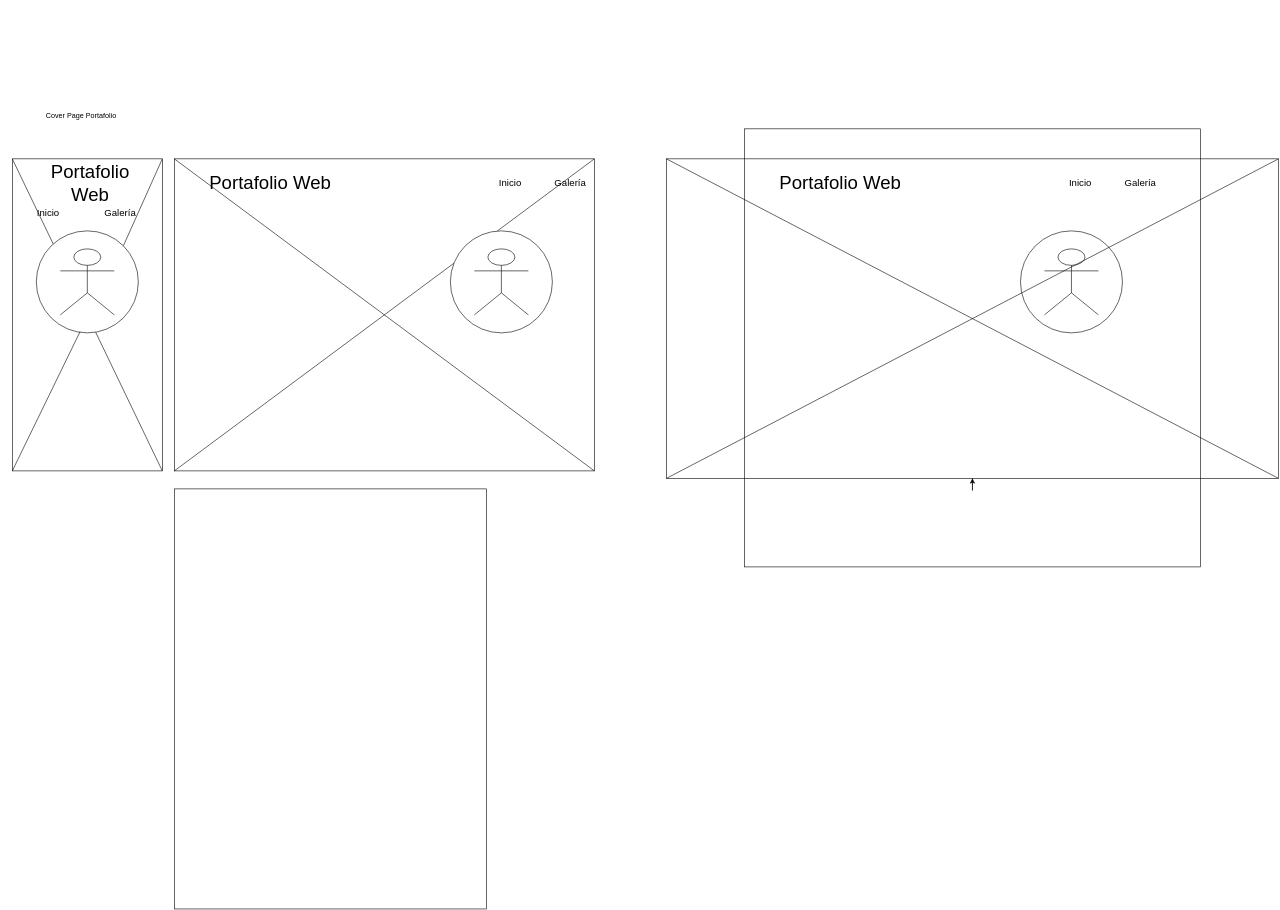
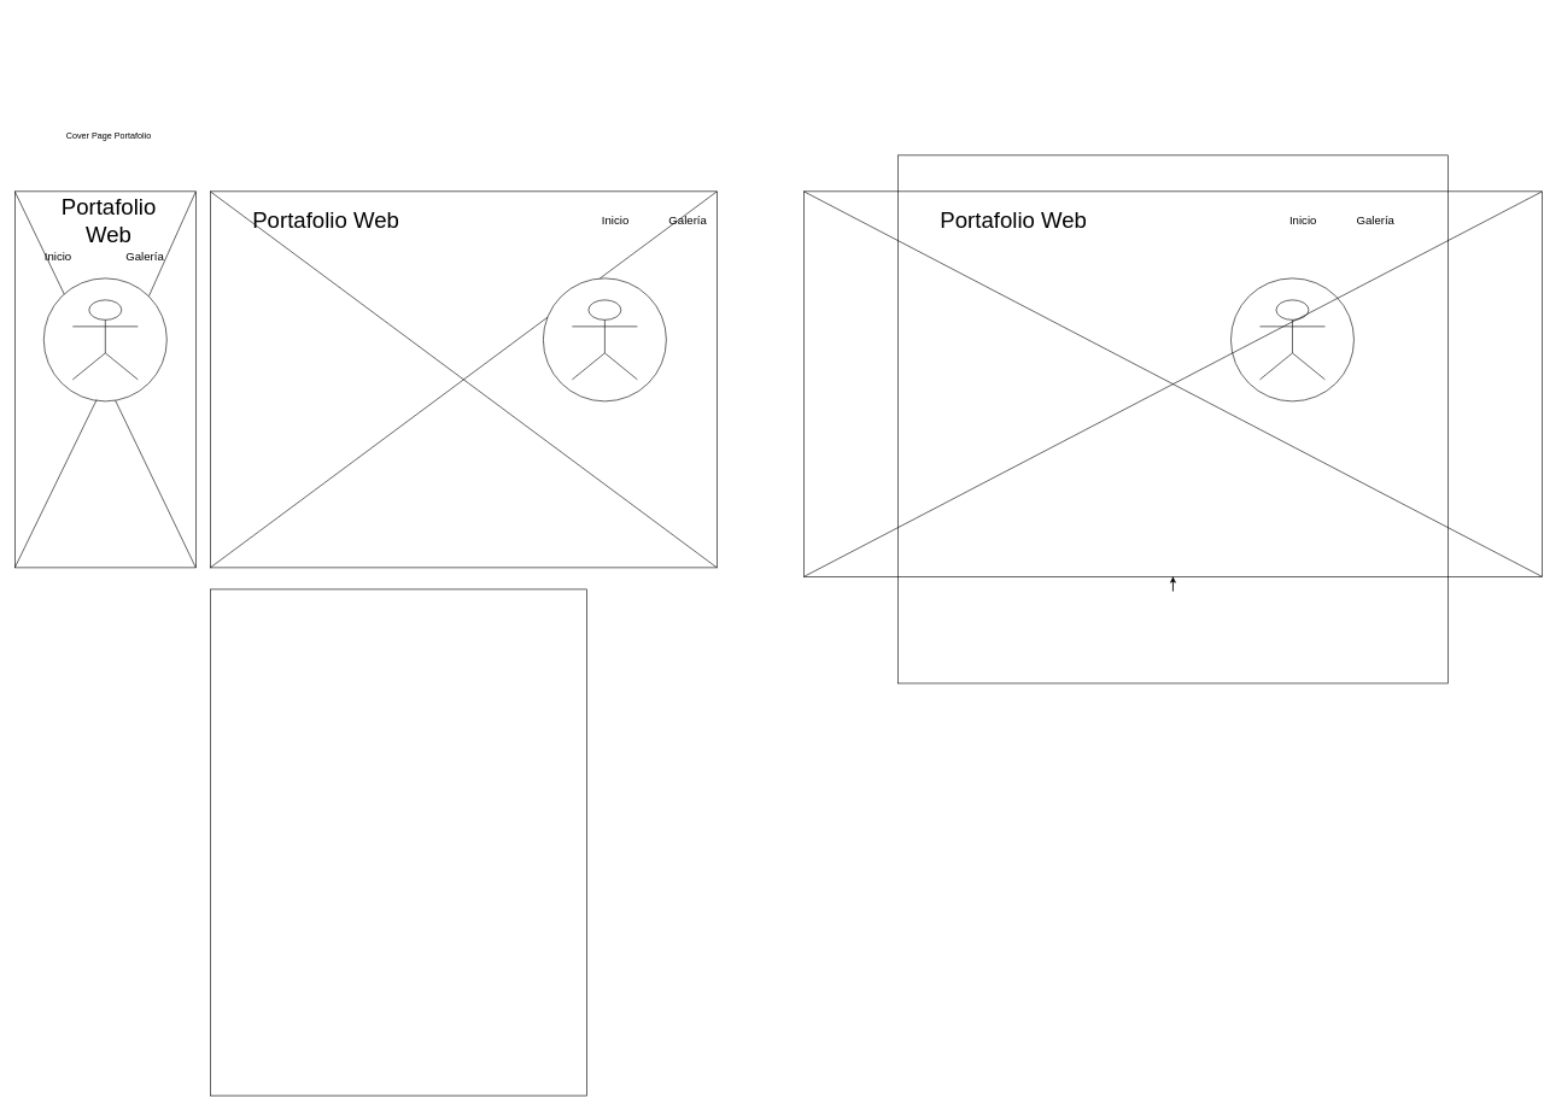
  <mxCell id="0" />
  <mxCell id="1" parent="0" />
  <mxCell id="2" value="" style="rounded=0;whiteSpace=wrap;html=1;" parent="1" vertex="1"><mxGeometry x="20" y="264" width="250" height="520" as="geometry" /></mxCell>
  <mxCell id="3" value="" style="rounded=0;whiteSpace=wrap;html=1;" parent="1" vertex="1"><mxGeometry x="290" y="264" width="700" height="520" as="geometry" /></mxCell>
  <mxCell id="4" value="" style="rounded=0;whiteSpace=wrap;html=1;rotation=90;" parent="1" vertex="1"><mxGeometry x="1353.75" y="20.25" width="532.5" height="1020" as="geometry" /></mxCell>
  <mxCell id="5" value="" style="rounded=0;whiteSpace=wrap;html=1;rotation=90;" parent="1" vertex="1"><mxGeometry x="200" y="904" width="700" height="520" as="geometry" /></mxCell>
- <mxCell id="6" value="Cover Page Portafolio" style="text;html=1;strokeColor=none;fillColor=none;align=center;verticalAlign=middle;whiteSpace=wrap;rounded=0;" parent="1" vertex="1"><mxGeometry x="5" y="181.5" width="260" height="20" as="geometry" /></mxCell>
+ <mxCell id="6" value="Cover Page Portafolio" style="text;html=1;strokeColor=none;fillColor=none;align=center;verticalAlign=middle;whiteSpace=wrap;rounded=0;" parent="1" vertex="1"><mxGeometry x="20" y="176.5" width="260" height="20" as="geometry" /></mxCell>
  <mxCell id="7" value="" style="endArrow=none;html=1;exitX=1;exitY=0;exitDx=0;exitDy=0;" parent="1" source="9" edge="1"><mxGeometry width="50" height="50" relative="1" as="geometry"><mxPoint x="220" y="314" as="sourcePoint" /><mxPoint x="270" y="264" as="targetPoint" /></mxGeometry></mxCell>
  <mxCell id="8" value="" style="endArrow=none;html=1;exitX=1;exitY=1;exitDx=0;exitDy=0;entryX=0;entryY=0;entryDx=0;entryDy=0;" parent="1" source="2" target="2" edge="1"><mxGeometry width="50" height="50" relative="1" as="geometry"><mxPoint x="30" y="794" as="sourcePoint" /><mxPoint x="280" y="274" as="targetPoint" /></mxGeometry></mxCell>
  <mxCell id="9" value="" style="ellipse;whiteSpace=wrap;html=1;aspect=fixed;" parent="1" vertex="1"><mxGeometry x="60" y="384" width="170" height="170" as="geometry" /></mxCell>
  <mxCell id="10" value="" style="endArrow=none;html=1;exitX=0;exitY=1;exitDx=0;exitDy=0;entryX=0.429;entryY=0.988;entryDx=0;entryDy=0;entryPerimeter=0;" parent="1" source="2" target="9" edge="1"><mxGeometry width="50" height="50" relative="1" as="geometry"><mxPoint x="20" y="784" as="sourcePoint" /><mxPoint x="270" y="264" as="targetPoint" /></mxGeometry></mxCell>
  <mxCell id="11" value="" style="shape=umlActor;verticalLabelPosition=bottom;verticalAlign=top;html=1;outlineConnect=0;" parent="1" vertex="1"><mxGeometry x="100" y="414" width="90" height="110" as="geometry" /></mxCell>
  <mxCell id="12" value="Portafolio Web" style="text;html=1;strokeColor=none;fillColor=none;align=center;verticalAlign=middle;whiteSpace=wrap;rounded=0;fontSize=31;" parent="1" vertex="1"><mxGeometry x="70" y="294" width="160" height="20" as="geometry" /></mxCell>
  <mxCell id="13" value="Inicio" style="text;html=1;strokeColor=none;fillColor=none;align=center;verticalAlign=middle;whiteSpace=wrap;rounded=0;fontSize=16;" parent="1" vertex="1"><mxGeometry x="60" y="344" width="40" height="20" as="geometry" /></mxCell>
  <mxCell id="14" value="Galería" style="text;html=1;strokeColor=none;fillColor=none;align=center;verticalAlign=middle;whiteSpace=wrap;rounded=0;fontSize=16;" parent="1" vertex="1"><mxGeometry x="180" y="344" width="40" height="20" as="geometry" /></mxCell>
  <mxCell id="15" value="Portafolio Web" style="text;html=1;strokeColor=none;fillColor=none;align=center;verticalAlign=middle;whiteSpace=wrap;rounded=0;fontSize=31;" parent="1" vertex="1"><mxGeometry x="310" y="294" width="280" height="20" as="geometry" /></mxCell>
  <mxCell id="16" value="Inicio" style="text;html=1;strokeColor=none;fillColor=none;align=center;verticalAlign=middle;whiteSpace=wrap;rounded=0;fontSize=16;" parent="1" vertex="1"><mxGeometry x="830" y="294" width="40" height="20" as="geometry" /></mxCell>
  <mxCell id="17" value="Galería" style="text;html=1;strokeColor=none;fillColor=none;align=center;verticalAlign=middle;whiteSpace=wrap;rounded=0;fontSize=16;" parent="1" vertex="1"><mxGeometry x="930" y="294" width="40" height="20" as="geometry" /></mxCell>
  <mxCell id="18" value="" style="endArrow=none;html=1;fontSize=16;entryX=0;entryY=0;entryDx=0;entryDy=0;exitX=1;exitY=1;exitDx=0;exitDy=0;" parent="1" source="3" target="3" edge="1"><mxGeometry width="50" height="50" relative="1" as="geometry"><mxPoint x="620" y="484" as="sourcePoint" /><mxPoint x="670" y="434" as="targetPoint" /></mxGeometry></mxCell>
  <mxCell id="19" value="" style="endArrow=none;html=1;fontSize=16;entryX=1;entryY=0;entryDx=0;entryDy=0;exitX=0;exitY=1;exitDx=0;exitDy=0;" parent="1" source="3" target="3" edge="1"><mxGeometry width="50" height="50" relative="1" as="geometry"><mxPoint x="620" y="484" as="sourcePoint" /><mxPoint x="670" y="434" as="targetPoint" /></mxGeometry></mxCell>
  <mxCell id="20" style="edgeStyle=orthogonalEdgeStyle;rounded=0;orthogonalLoop=1;jettySize=auto;html=1;exitX=1;exitY=0.5;exitDx=0;exitDy=0;fontSize=16;" parent="1" source="4" target="4" edge="1"><mxGeometry relative="1" as="geometry" /></mxCell>
  <mxCell id="21" value="" style="ellipse;whiteSpace=wrap;html=1;aspect=fixed;" parent="1" vertex="1"><mxGeometry x="750" y="384" width="170" height="170" as="geometry" /></mxCell>
  <mxCell id="22" value="" style="shape=umlActor;verticalLabelPosition=bottom;verticalAlign=top;html=1;outlineConnect=0;" parent="1" vertex="1"><mxGeometry x="790" y="414" width="90" height="110" as="geometry" /></mxCell>
  <mxCell id="23" value="Portafolio Web" style="text;html=1;strokeColor=none;fillColor=none;align=center;verticalAlign=middle;whiteSpace=wrap;rounded=0;fontSize=31;" parent="1" vertex="1"><mxGeometry x="1260" y="294" width="280" height="20" as="geometry" /></mxCell>
  <mxCell id="24" value="Inicio" style="text;html=1;strokeColor=none;fillColor=none;align=center;verticalAlign=middle;whiteSpace=wrap;rounded=0;fontSize=16;" parent="1" vertex="1"><mxGeometry x="1780" y="294" width="40" height="20" as="geometry" /></mxCell>
  <mxCell id="25" value="Galería" style="text;html=1;strokeColor=none;fillColor=none;align=center;verticalAlign=middle;whiteSpace=wrap;rounded=0;fontSize=16;" parent="1" vertex="1"><mxGeometry x="1880" y="294" width="40" height="20" as="geometry" /></mxCell>
  <mxCell id="26" value="" style="ellipse;whiteSpace=wrap;html=1;aspect=fixed;" parent="1" vertex="1"><mxGeometry x="1700" y="384" width="170" height="170" as="geometry" /></mxCell>
  <mxCell id="27" value="" style="shape=umlActor;verticalLabelPosition=bottom;verticalAlign=top;html=1;outlineConnect=0;" parent="1" vertex="1"><mxGeometry x="1740" y="414" width="90" height="110" as="geometry" /></mxCell>
  <mxCell id="28" value="" style="endArrow=none;html=1;fontSize=16;entryX=0;entryY=1;entryDx=0;entryDy=0;exitX=1;exitY=0;exitDx=0;exitDy=0;" parent="1" source="4" target="4" edge="1"><mxGeometry width="50" height="50" relative="1" as="geometry"><mxPoint x="1460" y="654" as="sourcePoint" /><mxPoint x="1510" y="604" as="targetPoint" /></mxGeometry></mxCell>
  <mxCell id="29" value="" style="endArrow=none;html=1;fontSize=16;exitX=1;exitY=1;exitDx=0;exitDy=0;entryX=0;entryY=0;entryDx=0;entryDy=0;" parent="1" source="4" target="4" edge="1"><mxGeometry width="50" height="50" relative="1" as="geometry"><mxPoint x="1460" y="654" as="sourcePoint" /><mxPoint x="1510" y="604" as="targetPoint" /></mxGeometry></mxCell>
  <mxCell id="30" value="" style="rounded=0;whiteSpace=wrap;html=1;fontSize=16;fillColor=none;" parent="1" vertex="1"><mxGeometry x="1240" y="214" width="760" height="730" as="geometry" /></mxCell>
